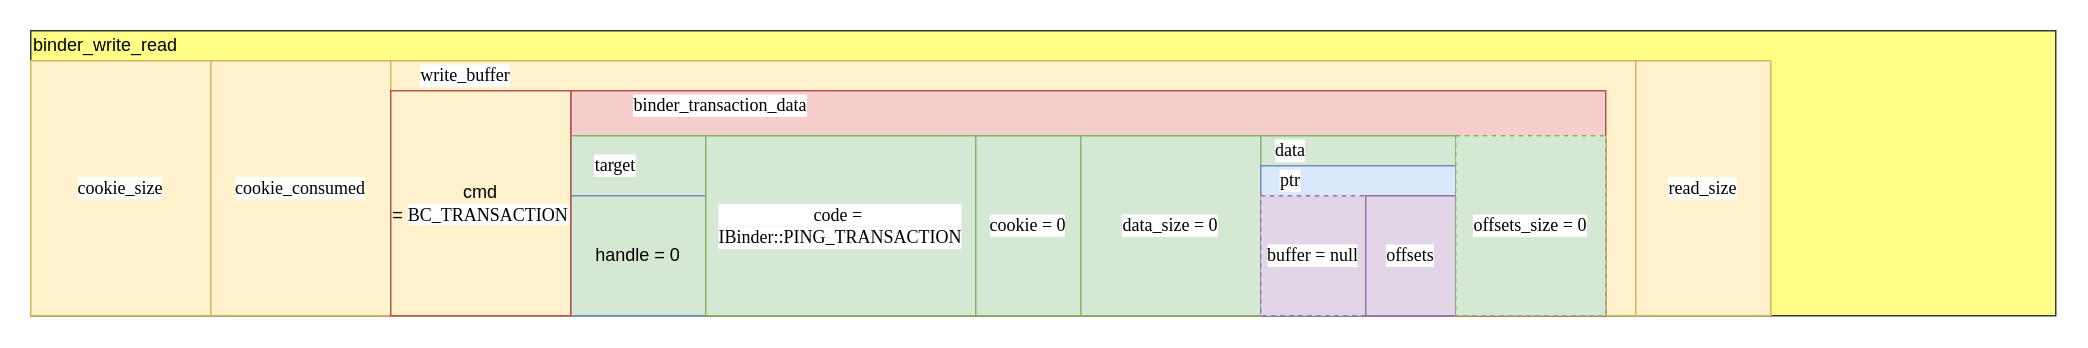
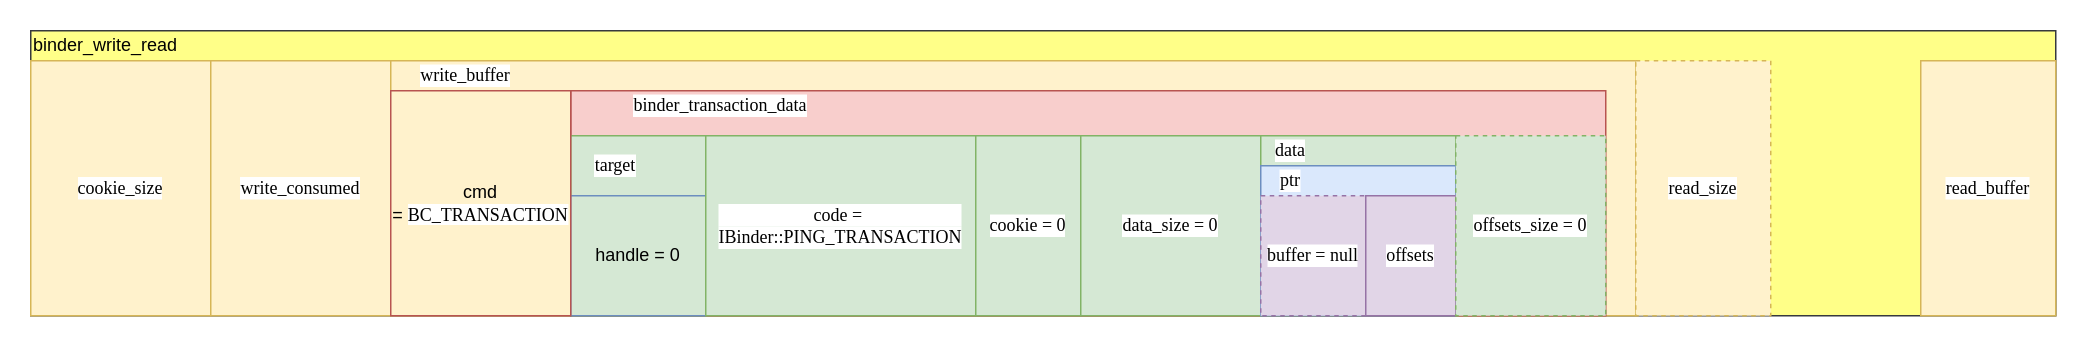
  <mxCell id="0" />
  <mxCell id="1" parent="0" />
  <mxCell id="2" value="" style="rounded=0;whiteSpace=wrap;html=1;fillColor=#ffff88;strokeColor=#36393d;" parent="1" vertex="1"><mxGeometry x="20" y="20" width="1350" height="190" as="geometry" /></mxCell>
  <mxCell id="3" value="binder_write_read" style="text;html=1;strokeColor=none;fillColor=none;align=center;verticalAlign=middle;whiteSpace=wrap;rounded=0;" parent="1" vertex="1"><mxGeometry x="50" y="20" width="40" height="20" as="geometry" /></mxCell>
  <mxCell id="4" value="&lt;p class=&quot;p1&quot; style=&quot;margin: 0px ; font-stretch: normal ; line-height: normal ; font-family: &amp;#34;menlo&amp;#34; ; background-color: rgb(255 , 255 , 255)&quot;&gt;cookie_size&lt;/p&gt;" style="rounded=0;whiteSpace=wrap;html=1;fillColor=#fff2cc;strokeColor=#d6b656;" parent="1" vertex="1"><mxGeometry x="20" y="40" width="120" height="170" as="geometry" /></mxCell>
- <mxCell id="5" value="&lt;p class=&quot;p1&quot; style=&quot;margin: 0px ; font-stretch: normal ; line-height: normal ; font-family: &amp;#34;menlo&amp;#34; ; background-color: rgb(255 , 255 , 255)&quot;&gt;cookie_consumed&lt;/p&gt;" style="rounded=0;whiteSpace=wrap;html=1;fillColor=#fff2cc;strokeColor=#d6b656;" parent="1" vertex="1"><mxGeometry x="140" y="40" width="120" height="170" as="geometry" /></mxCell>
+ <mxCell id="5" value="&lt;p class=&quot;p1&quot; style=&quot;margin: 0px ; font-stretch: normal ; line-height: normal ; font-family: &amp;#34;menlo&amp;#34; ; background-color: rgb(255 , 255 , 255)&quot;&gt;write_consumed&lt;/p&gt;" style="rounded=0;whiteSpace=wrap;html=1;fillColor=#fff2cc;strokeColor=#d6b656;" parent="1" vertex="1"><mxGeometry x="140" y="40" width="120" height="170" as="geometry" /></mxCell>
  <mxCell id="6" value="" style="rounded=0;whiteSpace=wrap;html=1;fillColor=#fff2cc;strokeColor=#d6b656;" parent="1" vertex="1"><mxGeometry x="260" y="40" width="830" height="170" as="geometry" /></mxCell>
  <mxCell id="7" value="" style="rounded=0;whiteSpace=wrap;html=1;fillColor=#f8cecc;strokeColor=#b85450;" parent="1" vertex="1"><mxGeometry x="380" y="60" width="690" height="150" as="geometry" /></mxCell>
  <mxCell id="8" value="&lt;p class=&quot;p1&quot; style=&quot;margin: 0px ; font-stretch: normal ; line-height: normal ; font-family: &amp;#34;menlo&amp;#34; ; background-color: rgb(255 , 255 , 255)&quot;&gt;binder_transaction_data&lt;/p&gt;" style="text;html=1;strokeColor=none;fillColor=none;align=center;verticalAlign=middle;whiteSpace=wrap;rounded=0;" parent="1" vertex="1"><mxGeometry x="460" y="60" width="40" height="20" as="geometry" /></mxCell>
  <mxCell id="9" value="" style="rounded=0;whiteSpace=wrap;html=1;fillColor=#d5e8d4;strokeColor=#82b366;" parent="1" vertex="1"><mxGeometry x="380" y="90" width="90" height="120" as="geometry" /></mxCell>
  <mxCell id="10" value="&lt;p class=&quot;p1&quot; style=&quot;margin: 0px ; font-stretch: normal ; line-height: normal ; font-family: &amp;#34;menlo&amp;#34; ; background-color: rgb(255 , 255 , 255)&quot;&gt;target&lt;/p&gt;" style="text;html=1;strokeColor=none;fillColor=none;align=center;verticalAlign=middle;whiteSpace=wrap;rounded=0;" parent="1" vertex="1"><mxGeometry x="390" y="100" width="40" height="20" as="geometry" /></mxCell>
  <mxCell id="11" value="handle = 0" style="rounded=0;whiteSpace=wrap;html=1;fillColor=#d5e8d4;strokeColor=#6c8ebf;" parent="1" vertex="1"><mxGeometry x="380" y="130" width="90" height="80" as="geometry" /></mxCell>
  <mxCell id="12" value="&lt;p class=&quot;p1&quot; style=&quot;margin: 0px ; font-stretch: normal ; line-height: normal ; font-family: &amp;#34;menlo&amp;#34; ; background-color: rgb(255 , 255 , 255)&quot;&gt;code =&amp;nbsp;&lt;/p&gt;&lt;p class=&quot;p1&quot; style=&quot;margin: 0px ; font-stretch: normal ; line-height: normal ; font-family: &amp;#34;menlo&amp;#34; ; background-color: rgb(255 , 255 , 255)&quot;&gt;IBinder::PING_TRANSACTION&lt;/p&gt;" style="rounded=0;whiteSpace=wrap;html=1;fillColor=#d5e8d4;strokeColor=#82b366;" parent="1" vertex="1"><mxGeometry x="470" y="90" width="180" height="120" as="geometry" /></mxCell>
  <mxCell id="13" value="&lt;p class=&quot;p1&quot; style=&quot;margin: 0px ; font-stretch: normal ; line-height: normal ; font-family: &amp;#34;menlo&amp;#34; ; background-color: rgb(255 , 255 , 255)&quot;&gt;cookie = 0&lt;/p&gt;" style="rounded=0;whiteSpace=wrap;html=1;fillColor=#d5e8d4;strokeColor=#82b366;" parent="1" vertex="1"><mxGeometry x="650" y="90" width="70" height="120" as="geometry" /></mxCell>
  <mxCell id="14" value="&lt;p class=&quot;p1&quot; style=&quot;margin: 0px ; font-stretch: normal ; line-height: normal ; font-family: &amp;#34;menlo&amp;#34; ; background-color: rgb(255 , 255 , 255)&quot;&gt;data_size = 0&lt;/p&gt;" style="rounded=0;whiteSpace=wrap;html=1;fillColor=#d5e8d4;strokeColor=#82b366;" parent="1" vertex="1"><mxGeometry x="720" y="90" width="120" height="120" as="geometry" /></mxCell>
  <mxCell id="15" value="" style="rounded=0;whiteSpace=wrap;html=1;fillColor=#d5e8d4;strokeColor=#82b366;" parent="1" vertex="1"><mxGeometry x="840" y="90" width="130" height="120" as="geometry" /></mxCell>
  <mxCell id="16" value="&lt;p class=&quot;p1&quot; style=&quot;margin: 0px ; font-stretch: normal ; line-height: normal ; font-family: &amp;#34;menlo&amp;#34; ; background-color: rgb(255 , 255 , 255)&quot;&gt;data&lt;/p&gt;" style="text;html=1;strokeColor=none;fillColor=none;align=center;verticalAlign=middle;whiteSpace=wrap;rounded=0;" parent="1" vertex="1"><mxGeometry x="840" y="90" width="40" height="20" as="geometry" /></mxCell>
  <mxCell id="17" value="" style="rounded=0;whiteSpace=wrap;html=1;fillColor=#dae8fc;strokeColor=#6c8ebf;" parent="1" vertex="1"><mxGeometry x="840" y="110" width="130" height="100" as="geometry" /></mxCell>
  <mxCell id="18" value="&lt;p class=&quot;p1&quot; style=&quot;margin: 0px ; font-stretch: normal ; line-height: normal ; font-family: &amp;#34;menlo&amp;#34; ; background-color: rgb(255 , 255 , 255)&quot;&gt;buffer = null&lt;/p&gt;" style="rounded=0;whiteSpace=wrap;html=1;fillColor=#e1d5e7;strokeColor=#9673a6;dashed=1;" parent="1" vertex="1"><mxGeometry x="840" y="130" width="70" height="80" as="geometry" /></mxCell>
  <mxCell id="19" value="&lt;p class=&quot;p1&quot; style=&quot;margin: 0px ; font-stretch: normal ; line-height: normal ; font-family: &amp;#34;menlo&amp;#34; ; background-color: rgb(255 , 255 , 255)&quot;&gt;ptr&lt;/p&gt;" style="text;html=1;strokeColor=none;fillColor=none;align=center;verticalAlign=middle;whiteSpace=wrap;rounded=0;" parent="1" vertex="1"><mxGeometry x="840" y="110" width="40" height="20" as="geometry" /></mxCell>
  <mxCell id="20" value="&lt;p class=&quot;p1&quot; style=&quot;margin: 0px ; font-stretch: normal ; line-height: normal ; font-family: &amp;#34;menlo&amp;#34; ; background-color: rgb(255 , 255 , 255)&quot;&gt;offsets&lt;/p&gt;" style="rounded=0;whiteSpace=wrap;html=1;fillColor=#e1d5e7;strokeColor=#9673a6;" parent="1" vertex="1"><mxGeometry x="910" y="130" width="60" height="80" as="geometry" /></mxCell>
  <mxCell id="21" value="&lt;p class=&quot;p1&quot; style=&quot;margin: 0px ; font-stretch: normal ; line-height: normal ; font-family: &amp;#34;menlo&amp;#34; ; background-color: rgb(255 , 255 , 255)&quot;&gt;offsets_size = 0&lt;/p&gt;" style="rounded=0;whiteSpace=wrap;html=1;fillColor=#d5e8d4;strokeColor=#82b366;dashed=1;" parent="1" vertex="1"><mxGeometry x="970" y="90" width="100" height="120" as="geometry" /></mxCell>
  <mxCell id="22" value="&lt;p class=&quot;p1&quot; style=&quot;margin: 0px ; font-stretch: normal ; line-height: normal ; font-family: &amp;#34;menlo&amp;#34; ; background-color: rgb(255 , 255 , 255)&quot;&gt;write_buffer&lt;/p&gt;" style="text;html=1;strokeColor=none;fillColor=none;align=center;verticalAlign=middle;whiteSpace=wrap;rounded=0;" parent="1" vertex="1"><mxGeometry x="290" y="40" width="40" height="20" as="geometry" /></mxCell>
- <mxCell id="23" value="&lt;p class=&quot;p1&quot; style=&quot;margin: 0px ; font-stretch: normal ; line-height: normal ; font-family: &amp;#34;menlo&amp;#34; ; background-color: rgb(255 , 255 , 255)&quot;&gt;read_size&lt;/p&gt;" style="rounded=0;whiteSpace=wrap;html=1;fillColor=#fff2cc;strokeColor=#d6b656;" parent="1" vertex="1"><mxGeometry x="1090" y="40" width="90" height="170" as="geometry" /></mxCell>
+ <mxCell id="23" value="&lt;p class=&quot;p1&quot; style=&quot;margin: 0px ; font-stretch: normal ; line-height: normal ; font-family: &amp;#34;menlo&amp;#34; ; background-color: rgb(255 , 255 , 255)&quot;&gt;read_size&lt;/p&gt;" style="rounded=0;whiteSpace=wrap;html=1;fillColor=#fff2cc;strokeColor=#d6b656;dashed=1;" parent="1" vertex="1"><mxGeometry x="1090" y="40" width="90" height="170" as="geometry" /></mxCell>
+ <mxCell id="24" value="&lt;p class=&quot;p1&quot; style=&quot;margin: 0px ; font-stretch: normal ; line-height: normal ; font-family: &amp;#34;menlo&amp;#34; ; background-color: rgb(255 , 255 , 255)&quot;&gt;read_buffer&lt;/p&gt;" style="rounded=0;whiteSpace=wrap;html=1;fillColor=#fff2cc;strokeColor=#d6b656;" parent="1" vertex="1"><mxGeometry x="1280" y="40" width="90" height="170" as="geometry" /></mxCell>
  <mxCell id="25" value="cmd =&amp;nbsp;&lt;span style=&quot;background-color: rgb(255 , 255 , 255) ; font-family: &amp;#34;menlo&amp;#34;&quot;&gt;BC_TRANSACTION&lt;/span&gt;" style="rounded=0;whiteSpace=wrap;html=1;fillColor=#fff2cc;strokeColor=#b85450;" parent="1" vertex="1"><mxGeometry x="260" y="60" width="120" height="150" as="geometry" /></mxCell>
